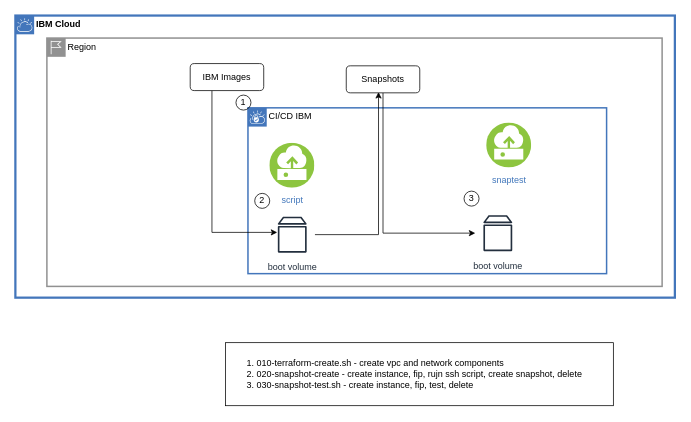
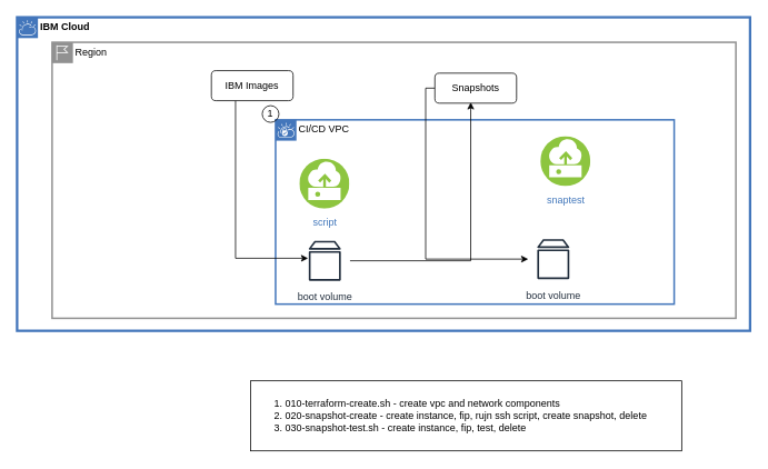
  <mxCell id="0" />
  <mxCell id="1" parent="0" />
  <mxCell id="2" value="IBM Cloud" style="shape=mxgraph.ibm.box;prType=cloud;fontStyle=1;verticalAlign=top;align=left;spacingLeft=32;spacingTop=4;fillColor=none;rounded=0;whiteSpace=wrap;html=1;strokeColor=#4376BB;strokeWidth=3;dashed=0;container=0;spacing=-4;collapsible=0;expand=0;recursiveResize=0;" parent="1" vertex="1"><mxGeometry x="20" y="20" width="879" height="376" as="geometry" /></mxCell>
  <mxCell id="3" value="Region" style="shape=mxgraph.ibm.box;prType=region;fontStyle=0;verticalAlign=top;align=left;spacingLeft=32;spacingTop=4;rounded=0;whiteSpace=wrap;html=1;strokeColor=#919191;strokeWidth=2;dashed=0;container=0;spacing=-4;collapsible=0;expand=0;recursiveResize=0;fillColor=none;" parent="1" vertex="1"><mxGeometry x="62" y="50" width="820" height="331" as="geometry" /></mxCell>
- <mxCell id="4" value="CI/CD IBM" style="shape=mxgraph.ibm.box;prType=vpc;fontStyle=0;verticalAlign=top;align=left;spacingLeft=32;spacingTop=4;fillColor=none;rounded=0;whiteSpace=wrap;html=1;strokeColor=#4376BB;strokeWidth=2;dashed=0;container=0;spacing=-4;collapsible=0;expand=0;recursiveResize=0;" parent="1" vertex="1"><mxGeometry x="330" y="143" width="478" height="221" as="geometry" /></mxCell>
+ <mxCell id="4" value="CI/CD VPC" style="shape=mxgraph.ibm.box;prType=vpc;fontStyle=0;verticalAlign=top;align=left;spacingLeft=32;spacingTop=4;fillColor=none;rounded=0;whiteSpace=wrap;html=1;strokeColor=#4376BB;strokeWidth=2;dashed=0;container=0;spacing=-4;collapsible=0;expand=0;recursiveResize=0;" parent="1" vertex="1"><mxGeometry x="330" y="143" width="478" height="221" as="geometry" /></mxCell>
  <mxCell id="5" value="script" style="aspect=fixed;perimeter=ellipsePerimeter;html=1;align=center;shadow=0;dashed=0;fontColor=#4277BB;labelBackgroundColor=#ffffff;fontSize=12;spacingTop=3;image;image=img/lib/ibm/vpc/Instance.svg;" parent="1" vertex="1"><mxGeometry x="359" y="190" width="60" height="60" as="geometry" /></mxCell>
  <mxCell id="6" style="edgeStyle=orthogonalEdgeStyle;rounded=0;orthogonalLoop=1;jettySize=auto;html=1;entryX=0.439;entryY=0.972;entryDx=0;entryDy=0;entryPerimeter=0;" parent="1" source="7" target="13" edge="1"><mxGeometry relative="1" as="geometry" /></mxCell>
  <mxCell id="7" value="boot volume" style="outlineConnect=0;fontColor=#232F3E;gradientColor=none;strokeColor=#232F3E;fillColor=#ffffff;dashed=0;verticalLabelPosition=bottom;verticalAlign=top;align=center;html=1;fontSize=12;fontStyle=0;aspect=fixed;shape=mxgraph.aws4.resourceIcon;resIcon=mxgraph.aws4.volume;" parent="1" vertex="1"><mxGeometry x="359" y="282" width="60" height="60" as="geometry" /></mxCell>
  <mxCell id="8" value="snaptest" style="aspect=fixed;perimeter=ellipsePerimeter;html=1;align=center;shadow=0;dashed=0;fontColor=#4277BB;labelBackgroundColor=#ffffff;fontSize=12;spacingTop=3;image;image=img/lib/ibm/vpc/Instance.svg;" parent="1" vertex="1"><mxGeometry x="648" y="163" width="60" height="60" as="geometry" /></mxCell>
  <mxCell id="9" value="boot volume" style="outlineConnect=0;fontColor=#232F3E;gradientColor=none;strokeColor=#232F3E;fillColor=#ffffff;dashed=0;verticalLabelPosition=bottom;verticalAlign=top;align=center;html=1;fontSize=12;fontStyle=0;aspect=fixed;shape=mxgraph.aws4.resourceIcon;resIcon=mxgraph.aws4.volume;" parent="1" vertex="1"><mxGeometry x="633" y="280" width="60" height="60" as="geometry" /></mxCell>
  <mxCell id="10" style="edgeStyle=orthogonalEdgeStyle;rounded=0;orthogonalLoop=1;jettySize=auto;html=1;entryX=0.167;entryY=0.45;entryDx=0;entryDy=0;entryPerimeter=0;" parent="1" source="11" target="7" edge="1"><mxGeometry relative="1" as="geometry"><Array as="points"><mxPoint x="282" y="309" /></Array></mxGeometry></mxCell>
  <mxCell id="11" value="IBM Images" style="rounded=1;whiteSpace=wrap;html=1;" parent="1" vertex="1"><mxGeometry x="253" y="84" width="98" height="36" as="geometry" /></mxCell>
  <mxCell id="12" style="edgeStyle=orthogonalEdgeStyle;rounded=0;orthogonalLoop=1;jettySize=auto;html=1;" parent="1" source="13" target="9" edge="1"><mxGeometry relative="1" as="geometry"><mxPoint x="772" y="283" as="targetPoint" /><Array as="points"><mxPoint x="510" y="310" /></Array></mxGeometry></mxCell>
- <mxCell id="13" value="Snapshots" style="rounded=1;whiteSpace=wrap;html=1;" parent="1" vertex="1"><mxGeometry x="461" y="87" width="98" height="36" as="geometry" /></mxCell>
+ <mxCell id="13" value="Snapshots" style="rounded=1;whiteSpace=wrap;html=1;" parent="1" vertex="1"><mxGeometry x="521" y="87" width="98" height="36" as="geometry" /></mxCell>
  <mxCell id="14" value="1" style="ellipse;whiteSpace=wrap;html=1;aspect=fixed;fillColor=none;" parent="1" vertex="1"><mxGeometry x="314" y="126" width="20" height="20" as="geometry" /></mxCell>
- <mxCell id="15" value="2" style="ellipse;whiteSpace=wrap;html=1;aspect=fixed;fillColor=none;" parent="1" vertex="1"><mxGeometry x="339" y="257" width="20" height="20" as="geometry" /></mxCell>
- <mxCell id="16" value="3" style="ellipse;whiteSpace=wrap;html=1;aspect=fixed;fillColor=none;" parent="1" vertex="1"><mxGeometry x="618" y="254" width="20" height="20" as="geometry" /></mxCell>
  <mxCell id="17" value="&lt;ol&gt;&lt;li&gt;010-terraform-create.sh - create vpc and network components&lt;/li&gt;&lt;li&gt;020-snapshot-create - create instance, fip, rujn ssh script, create snapshot, delete&lt;/li&gt;&lt;li&gt;030-snapshot-test.sh - create instance, fip, test, delete&lt;br&gt;&lt;/li&gt;&lt;/ol&gt;" style="whiteSpace=wrap;html=1;align=left;rounded=0;" parent="1" vertex="1"><mxGeometry x="300" y="456" width="517" height="84" as="geometry" /></mxCell>
